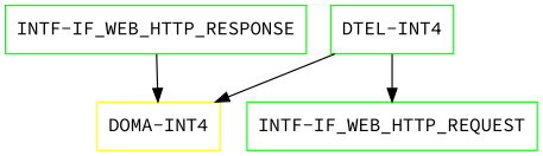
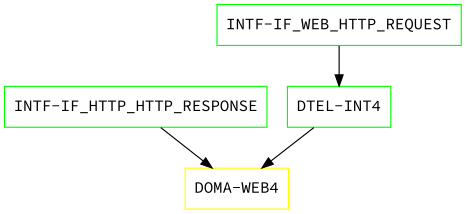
  digraph {
    fontname="Source Code Pro"
    node [color=green fontname="Source Code Pro" shape=box]
    edge [fontname="Source Code Pro"]
-   "DOMA-INT4" [color=yellow]
-   "INTF-IF_WEB_HTTP_RESPONSE"
+   "DOMA-INT4" [color=yellow label="DOMA-WEB4"]
+   "INTF-IF_WEB_HTTP_RESPONSE" [label="INTF-IF_HTTP_HTTP_RESPONSE"]
    "INTF-IF_WEB_HTTP_REQUEST"
    "DTEL-INT4"
    "INTF-IF_WEB_HTTP_RESPONSE" -> "DOMA-INT4"
-   "DTEL-INT4" -> "INTF-IF_WEB_HTTP_REQUEST"
+   "INTF-IF_WEB_HTTP_REQUEST" -> "DTEL-INT4"
    "DTEL-INT4" -> "DOMA-INT4"
  }
